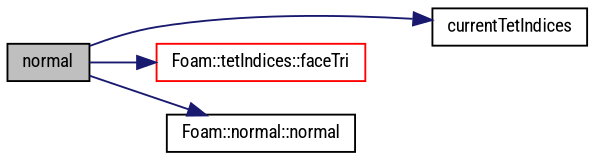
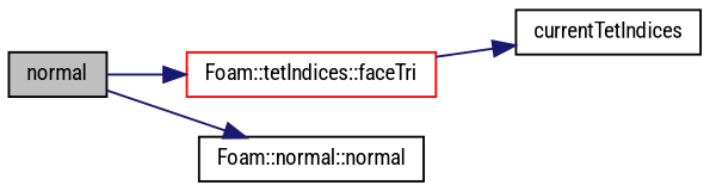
  digraph {
    fontname="Roboto Condensed"
    rankdir=LR
    node [color=black fontname="Roboto Condensed" fontsize=10 shape=record]
    edge [color=midnightblue fontname="Roboto Condensed" fontsize=10 labelfontname=Helvetica labelfontsize=10 style=solid]
    n1 [fillcolor=grey75 fontcolor=black height=0.2 label=normal style=filled width=0.4]
    n2 [height=0.2 label=currentTetIndices width=0.4]
    n3 [color=red height=0.2 label="Foam::tetIndices::faceTri" width=0.4]
    n4 [height=0.2 label="Foam::normal::normal" width=0.4]
-   n1 -> n2
+   n3 -> n2
    n1 -> n3
    n1 -> n4
  }
